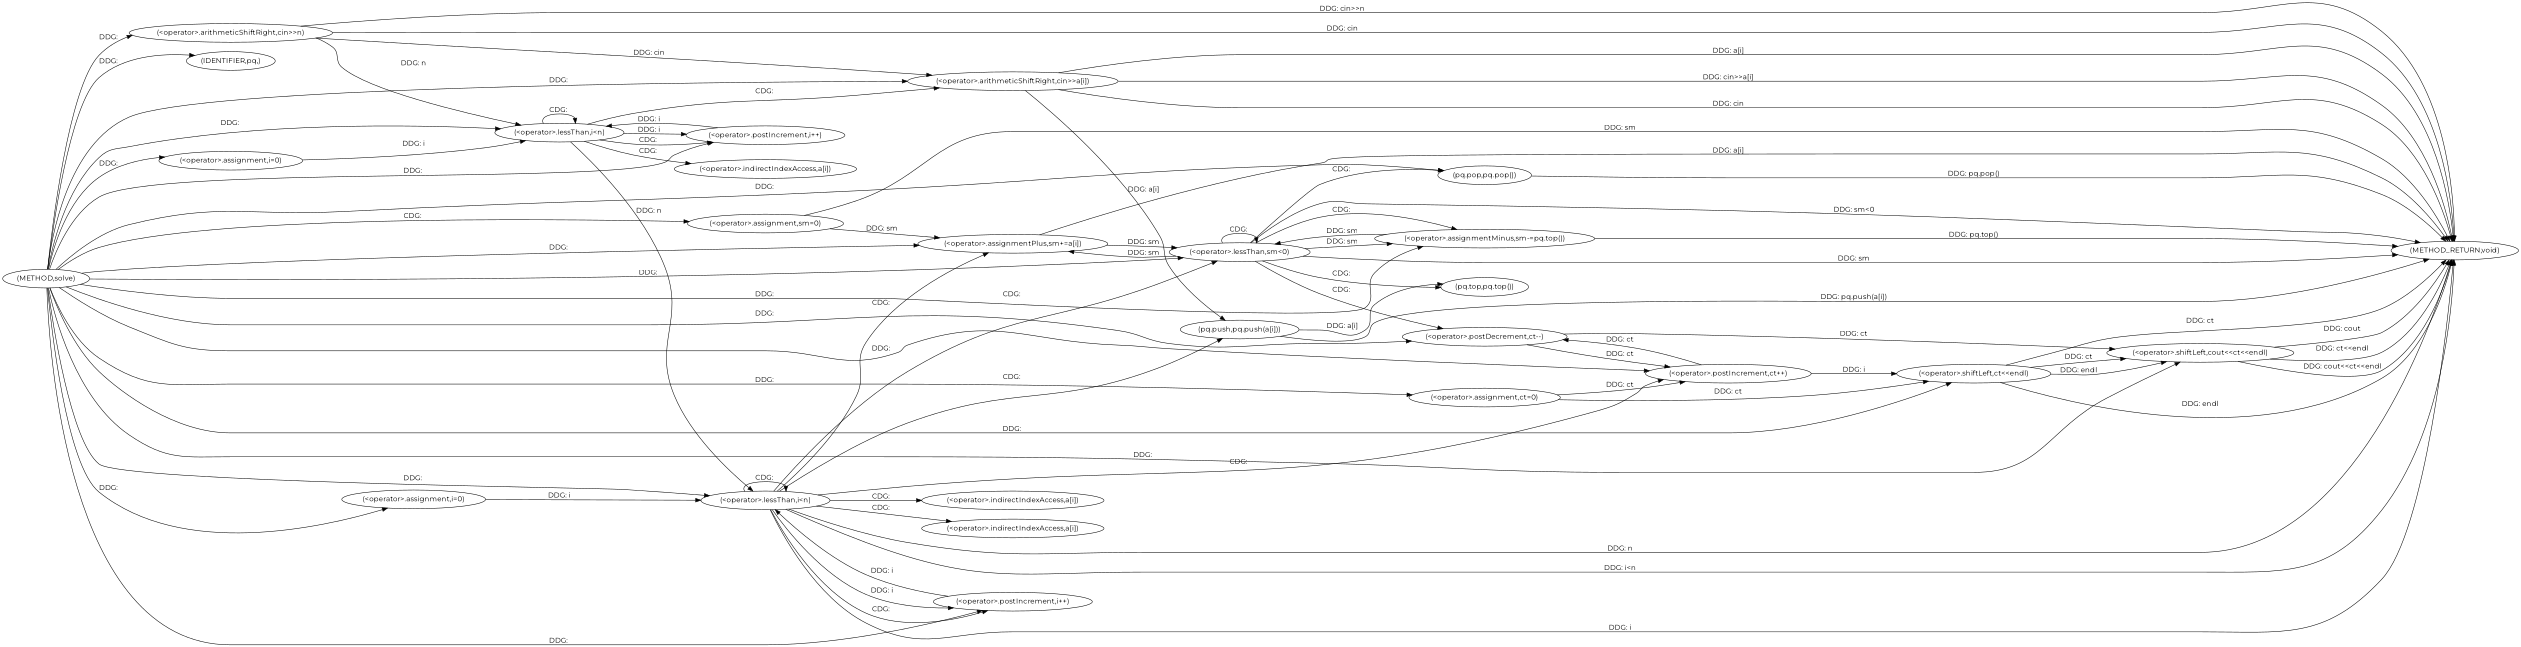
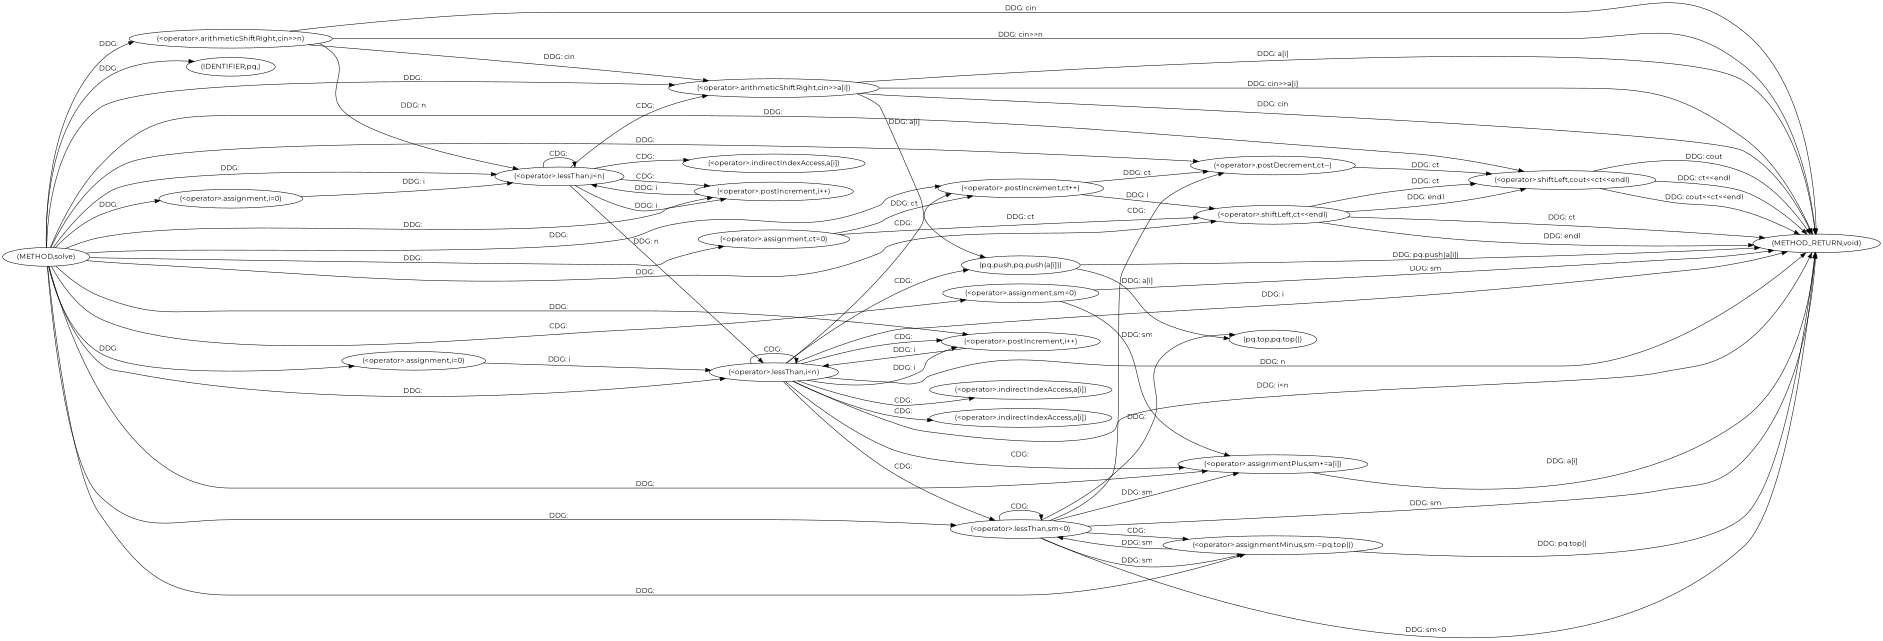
  digraph {
    fontname=Montserrat
    rankdir=LR
    node [fontname=Montserrat]
    edge [fontname=Montserrat]
    n1 [label="(METHOD,solve)"]
    n2 [label="(<operator>.arithmeticShiftRight,cin>>n)"]
    n3 [label="(IDENTIFIER,pq,)"]
    n4 [label="(<operator>.assignment,sm=0)"]
    n5 [label="(<operator>.assignment,ct=0)"]
    n6 [label="(<operator>.shiftLeft,cout<<ct<<endl)"]
    n7 [label="(<operator>.assignment,i=0)"]
    n8 [label="(<operator>.lessThan,i<n)"]
    n9 [label="(<operator>.postIncrement,i++)"]
    n10 [label="(<operator>.arithmeticShiftRight,cin>>a[i])"]
    n11 [label="(<operator>.assignment,i=0)"]
    n12 [label="(<operator>.lessThan,i<n)"]
    n13 [label="(<operator>.postIncrement,i++)"]
    n14 [label="(<operator>.assignmentPlus,sm+=a[i])"]
    n15 [label="(<operator>.postIncrement,ct++)"]
    n16 [label="(<operator>.shiftLeft,ct<<endl)"]
    n17 [label="(<operator>.lessThan,sm<0)"]
    n18 [label="(<operator>.assignmentMinus,sm-=pq.top())"]
-   n19 [label="(pq.pop,pq.pop())"]
    n20 [label="(<operator>.postDecrement,ct--)"]
    n21 [label="(METHOD_RETURN,void)"]
    n22 [label="(<operator>.indirectIndexAccess,a[i])"]
    n23 [label="(pq.push,pq.push(a[i]))"]
    n24 [label="(<operator>.indirectIndexAccess,a[i])"]
    n25 [label="(<operator>.indirectIndexAccess,a[i])"]
    n26 [label="(pq.top,pq.top())"]
    n1 -> n2 [label="DDG: "]
    n1 -> n3 [label="DDG: "]
    n1 -> n4 [label="CDG: "]
    n1 -> n5 [label="DDG: "]
    n1 -> n6 [label="DDG: "]
    n1 -> n7 [label="DDG: "]
    n1 -> n8 [label="DDG: "]
    n1 -> n9 [label="DDG: "]
    n1 -> n10 [label="DDG: "]
    n1 -> n11 [label="DDG: "]
    n1 -> n12 [label="DDG: "]
    n1 -> n13 [label="DDG: "]
    n1 -> n14 [label="DDG: "]
    n1 -> n15 [label="DDG: "]
    n1 -> n16 [label="DDG: "]
    n1 -> n17 [label="DDG: "]
    n1 -> n18 [label="DDG: "]
-   n1 -> n19 [label="DDG: "]
    n1 -> n20 [label="DDG: "]
    n2 -> n8 [label="DDG: n"]
    n2 -> n10 [label="DDG: cin"]
    n2 -> n21 [label="DDG: cin"]
    n2 -> n21 [label="DDG: cin>>n"]
    n4 -> n14 [label="DDG: sm"]
    n4 -> n21 [label="DDG: sm"]
    n5 -> n15 [label="DDG: ct"]
    n5 -> n16 [label="DDG: ct"]
    n6 -> n21 [label="DDG: ct<<endl"]
    n6 -> n21 [label="DDG: cout<<ct<<endl"]
    n6 -> n21 [label="DDG: cout"]
    n7 -> n8 [label="DDG: i"]
    n8 -> n8 [label="CDG: "]
    n8 -> n9 [label="DDG: i"]
    n8 -> n9 [label="CDG: "]
    n8 -> n10 [label="CDG: "]
    n8 -> n12 [label="DDG: n"]
    n8 -> n22 [label="CDG: "]
    n9 -> n8 [label="DDG: i"]
    n10 -> n21 [label="DDG: cin"]
    n10 -> n21 [label="DDG: a[i]"]
    n10 -> n21 [label="DDG: cin>>a[i]"]
    n10 -> n23 [label="DDG: a[i]"]
    n11 -> n12 [label="DDG: i"]
    n12 -> n12 [label="CDG: "]
    n12 -> n13 [label="DDG: i"]
    n12 -> n13 [label="CDG: "]
    n12 -> n14 [label="CDG: "]
    n12 -> n15 [label="CDG: "]
    n12 -> n17 [label="CDG: "]
    n12 -> n21 [label="DDG: i"]
    n12 -> n21 [label="DDG: n"]
    n12 -> n21 [label="DDG: i<n"]
    n12 -> n23 [label="CDG: "]
    n12 -> n24 [label="CDG: "]
    n12 -> n25 [label="CDG: "]
    n13 -> n12 [label="DDG: i"]
-   n14 -> n17 [label="DDG: sm"]
    n14 -> n21 [label="DDG: a[i]"]
    n15 -> n16 [label="DDG: i"]
    n15 -> n20 [label="DDG: ct"]
    n16 -> n6 [label="DDG: ct"]
    n16 -> n6 [label="DDG: endl"]
    n16 -> n21 [label="DDG: ct"]
    n16 -> n21 [label="DDG: endl"]
    n17 -> n14 [label="DDG: sm"]
    n17 -> n17 [label="CDG: "]
    n17 -> n18 [label="DDG: sm"]
    n17 -> n18 [label="CDG: "]
-   n17 -> n19 [label="CDG: "]
    n17 -> n20 [label="CDG: "]
    n17 -> n21 [label="DDG: sm"]
    n17 -> n21 [label="DDG: sm<0"]
-   n17 -> n26 [label="CDG: "]
+   n17 -> n26 [label="DDG: "]
    n18 -> n17 [label="DDG: sm"]
    n18 -> n21 [label="DDG: pq.top()"]
-   n19 -> n21 [label="DDG: pq.pop()"]
    n20 -> n6 [label="DDG: ct"]
-   n20 -> n15 [label="DDG: ct"]
    n23 -> n21 [label="DDG: pq.push(a[i])"]
    n23 -> n26 [label="DDG: a[i]"]
  }
